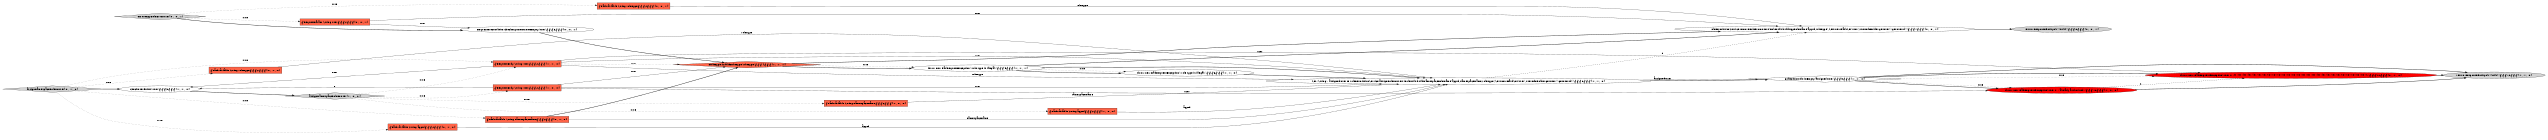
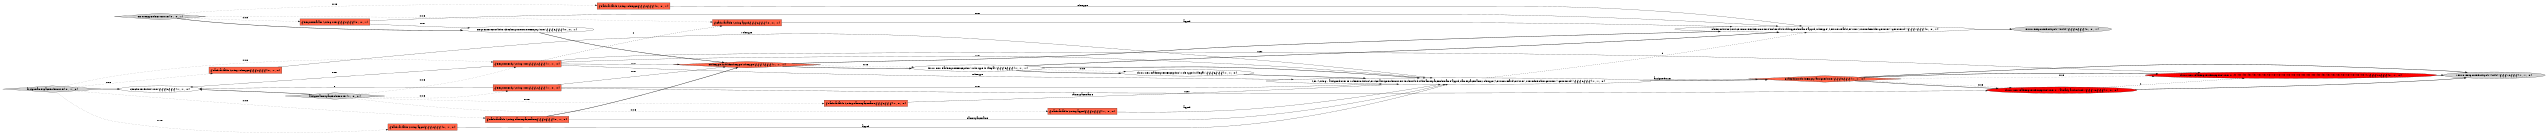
  digraph {
    rankdir=LR
    node [fillcolor=tomato shape=ellipse style=filled]
    edge [style=solid]
    n1 [fillcolor=white label="throw new BadRequestException(\"role type is illegal\")@@@6@@@['1', '1', '0']"]
    n2 [fillcolor=white label="Set<String> assignedUser = rolePermissionService.assignRoleToUsers(RoleUtils.buildNamespaceRoleName(appId,namespaceName,roleType),Sets.newHashSet(user),userInfoHolder.getUser().getUserId())@@@8@@@['1', '1', '0']"]
    n3 [fillcolor=white label="rolePermissionService.removeRoleFromUsers(RoleUtils.buildAppRoleName(appId,roleType),Sets.newHashSet(user),userInfoHolder.getUser().getUserId())@@@7@@@['0', '0', '1']"]
-   n4 [fillcolor=white label="CollectionUtils.isEmpty(assignedUser)@@@9@@@['1', '1', '0']" shape=diamond]
+   n4 [label="CollectionUtils.isEmpty(assignedUser)@@@9@@@['1', '1', '0']" shape=diamond]
    n5 [fillcolor=lightgray label="return ResponseEntity.ok().build()@@@8@@@['0', '0', '1']"]
    n6 [fillcolor=red label="throw new BadRequestException(user + \" already authorized\")@@@10@@@['1', '0', '0']"]
    n7 [fillcolor=red label="throw new BadRequestException(user + \"�ｿｽ�ｿｽ�ｿｽ�ｿｽ�ｿｽ�ｿｽ�ｿｽ�ｿｽ�ｿｽ�ｿｽ�ｿｽ�ｿｽ�ｿｽ�ｿｽ�ｿｽ�ｿｽ�ｿｽ�ｿｽ�ｿｽ�ｿｽ�ｿｽ�ｿｽ�ｿｽ�ｿｽ�ｿｽ�ｿｽ�ｿｽ\")@@@10@@@['0', '1', '0']"]
    n8 [fillcolor=lightgray label="return ResponseEntity.ok().build()@@@12@@@['1', '1', '0']"]
    n9 [fillcolor=lightgray label="assignNamespaceRoleToUser['0', '1', '0']" shape=diamond]
    n10 [label="@PathVariable String roleType@@@2@@@['0', '1', '0']" shape=box]
    n11 [label="@PathVariable String namespaceName@@@2@@@['0', '1', '0']" shape=box]
    n12 [label="@PathVariable String appId@@@2@@@['0', '1', '0']" shape=box]
    n13 [fillcolor=white label="checkUserExists(user)@@@3@@@['1', '1', '0']"]
    n14 [label="@RequestBody String user@@@2@@@['1', '1', '0']" shape=box]
    n15 [label="!RoleType.isValidRoleType(roleType)@@@4@@@['1', '1', '1']" shape=diamond]
+   n16 [label="@PathVariable String appId@@@2@@@['0', '0', '1']" shape=box]
    n17 [fillcolor=lightgray label="removeAppRoleFromUser['0', '0', '1']" shape=diamond]
    n18 [label="@PathVariable String roleType@@@2@@@['0', '0', '1']" shape=box]
    n19 [label="@RequestParam String user@@@2@@@['0', '0', '1']" shape=box]
    n20 [fillcolor=white label="RequestPrecondition.checkArgumentsNotEmpty(user)@@@3@@@['0', '0', '1']"]
    n21 [fillcolor=lightgray label="assignNamespaceRoleToUser['1', '0', '0']" shape=diamond]
    n22 [label="@PathVariable String namespaceName@@@2@@@['1', '0', '0']" shape=box]
    n23 [label="@RequestBody String user@@@2@@@['1', '0', '0']" shape=box]
    n24 [label="@PathVariable String appId@@@2@@@['1', '0', '0']" shape=box]
    n25 [fillcolor=white label="throw new BadRequestException(\"role type is illegal\")@@@5@@@['1', '1', '1']"]
    n1 -> n2 [style=bold]
    n2 -> n3 [label=0 style=dashed]
    n2 -> n4 [label=assignedUser]
    n2 -> n4 [style=bold]
    n3 -> n5 [style=bold]
    n4 -> n6 [style=bold]
    n4 -> n6 [label=true style=dotted]
    n4 -> n7 [label=true style=dotted]
    n4 -> n7 [style=bold]
    n4 -> n8 [style=bold]
    n6 -> n7 [label=0 style=dashed]
    n6 -> n8 [style=bold]
    n7 -> n8 [style=bold]
    n9 -> n10 [label=true style=dotted]
    n9 -> n11 [label=true style=dotted]
    n9 -> n12 [label=true style=dotted]
    n9 -> n13 [style=bold]
    n9 -> n14 [label=true style=dotted]
    n10 -> n2 [label=roleType]
    n11 -> n2 [label=namespaceName]
    n11 -> n15 [style=bold]
    n12 -> n2 [label=appId]
    n14 -> n2 [label=roleType]
    n14 -> n2 [label=user]
    n14 -> n7 [label=user]
    n14 -> n13 [label=user]
-   n14 -> n15 [label=user style=dotted]
+   n14 -> n15 [label=user]
+   n14 -> n16 [label=0 style=dashed]
    n15 -> n3 [style=bold]
    n15 -> n25 [label=true style=dotted]
    n15 -> n25 [style=bold]
+   n16 -> n3 [label=appId]
+   n17 -> n16 [label=true style=dotted]
    n17 -> n18 [label=true style=dotted]
    n17 -> n19 [label=true style=dotted]
    n17 -> n20 [style=bold]
    n18 -> n3 [label=roleType]
    n19 -> n3 [label=user]
    n19 -> n20 [label=user]
    n20 -> n15 [style=bold]
-   n13 -> n21 [style=bold]
+   n21 -> n13 [style=bold]
    n21 -> n14 [label=true style=dotted]
    n21 -> n22 [label=true style=dotted]
    n21 -> n23 [label=true style=dotted]
    n21 -> n24 [label=true style=dotted]
    n22 -> n2 [label=namespaceName]
    n23 -> n2 [label=user]
    n23 -> n6 [label=user]
    n23 -> n13 [label=0]
    n23 -> n15 [label=user]
    n24 -> n2 [label=appId]
    n25 -> n1 [label=true style=dotted]
    n25 -> n1 [style=bold]
    n25 -> n2 [style=bold]
    n25 -> n3 [style=bold]
  }
